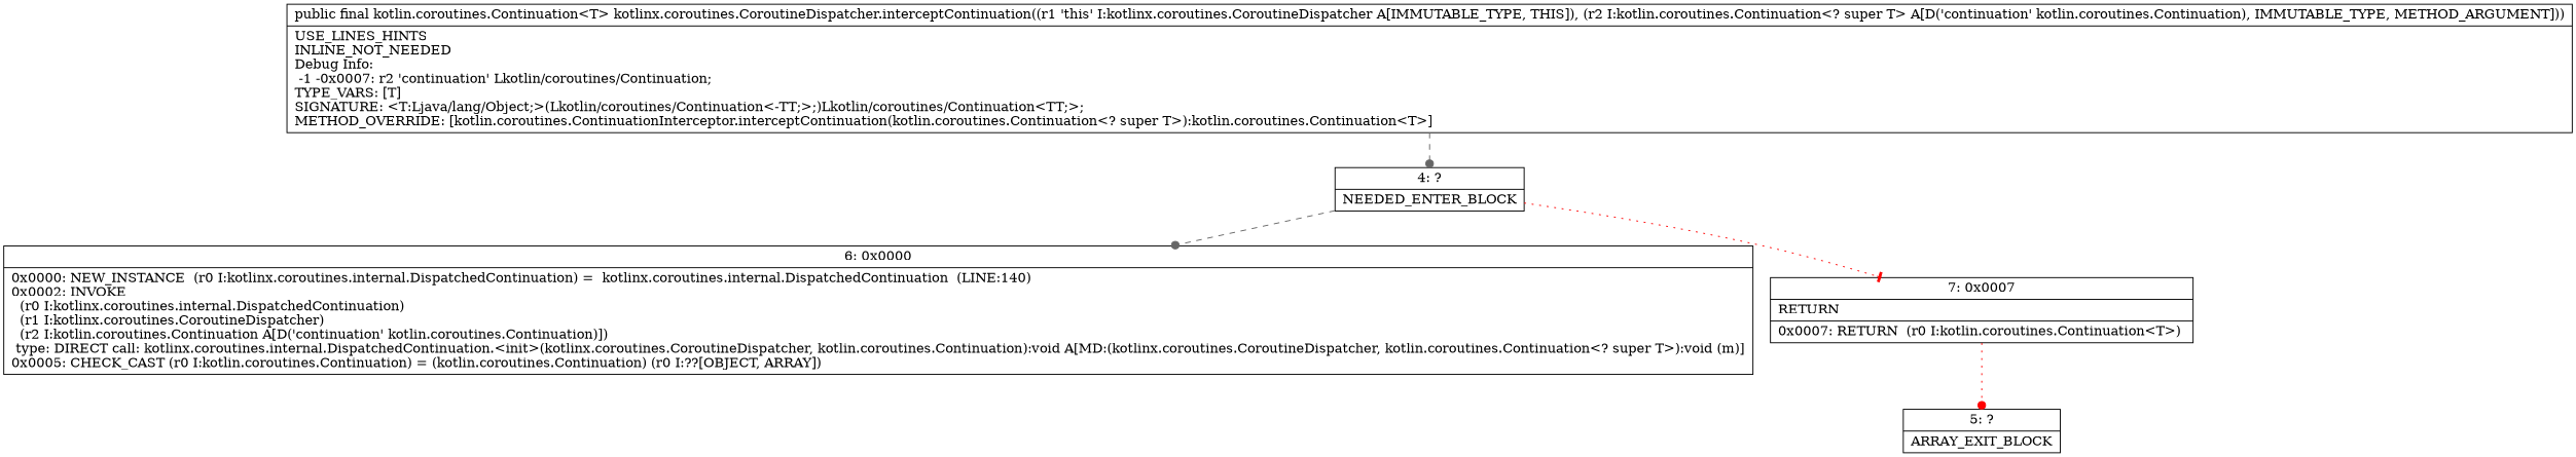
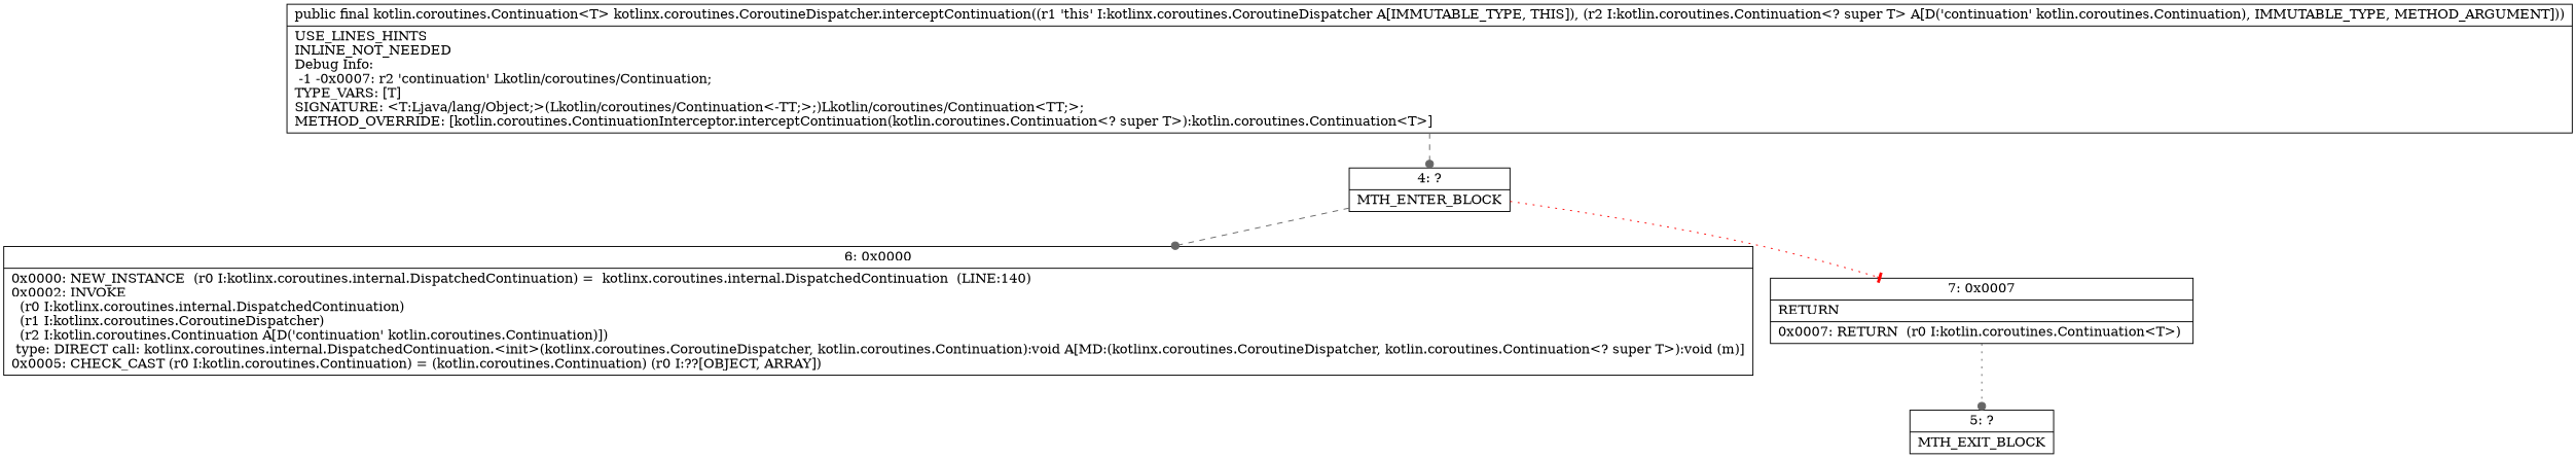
  digraph {
    node [shape=record]
    edge [arrowhead=dot color=gray40 style=dashed]
-   n1 [label="{4\:\ ?|NEEDED_ENTER_BLOCK\l}"]
+   n1 [label="{4\:\ ?|MTH_ENTER_BLOCK\l}"]
    n2 [label="{6\:\ 0x0000|0x0000: NEW_INSTANCE  (r0 I:kotlinx.coroutines.internal.DispatchedContinuation) =  kotlinx.coroutines.internal.DispatchedContinuation  (LINE:140)\l0x0002: INVOKE  \l  (r0 I:kotlinx.coroutines.internal.DispatchedContinuation)\l  (r1 I:kotlinx.coroutines.CoroutineDispatcher)\l  (r2 I:kotlin.coroutines.Continuation A[D('continuation' kotlin.coroutines.Continuation)])\l type: DIRECT call: kotlinx.coroutines.internal.DispatchedContinuation.\<init\>(kotlinx.coroutines.CoroutineDispatcher, kotlin.coroutines.Continuation):void A[MD:(kotlinx.coroutines.CoroutineDispatcher, kotlin.coroutines.Continuation\<? super T\>):void (m)]\l0x0005: CHECK_CAST (r0 I:kotlin.coroutines.Continuation) = (kotlin.coroutines.Continuation) (r0 I:??[OBJECT, ARRAY]) \l}"]
    n3 [label="{7\:\ 0x0007|RETURN\l|0x0007: RETURN  (r0 I:kotlin.coroutines.Continuation\<T\>) \l}"]
-   n4 [label="{5\:\ ?|ARRAY_EXIT_BLOCK\l}"]
+   n4 [label="{5\:\ ?|MTH_EXIT_BLOCK\l}"]
    n5 [label="{public final kotlin.coroutines.Continuation\<T\> kotlinx.coroutines.CoroutineDispatcher.interceptContinuation((r1 'this' I:kotlinx.coroutines.CoroutineDispatcher A[IMMUTABLE_TYPE, THIS]), (r2 I:kotlin.coroutines.Continuation\<? super T\> A[D('continuation' kotlin.coroutines.Continuation), IMMUTABLE_TYPE, METHOD_ARGUMENT]))  | USE_LINES_HINTS\lINLINE_NOT_NEEDED\lDebug Info:\l  \-1 \-0x0007: r2 'continuation' Lkotlin\/coroutines\/Continuation;\lTYPE_VARS: [T]\lSIGNATURE: \<T:Ljava\/lang\/Object;\>(Lkotlin\/coroutines\/Continuation\<\-TT;\>;)Lkotlin\/coroutines\/Continuation\<TT;\>;\lMETHOD_OVERRIDE: [kotlin.coroutines.ContinuationInterceptor.interceptContinuation(kotlin.coroutines.Continuation\<? super T\>):kotlin.coroutines.Continuation\<T\>]\l}"]
    n1 -> n2
    n1 -> n3 [arrowhead=tee color=red style=dotted]
-   n3 -> n4 [color=red style=dotted]
+   n3 -> n4 [style=dotted]
    n5 -> n1
  }
